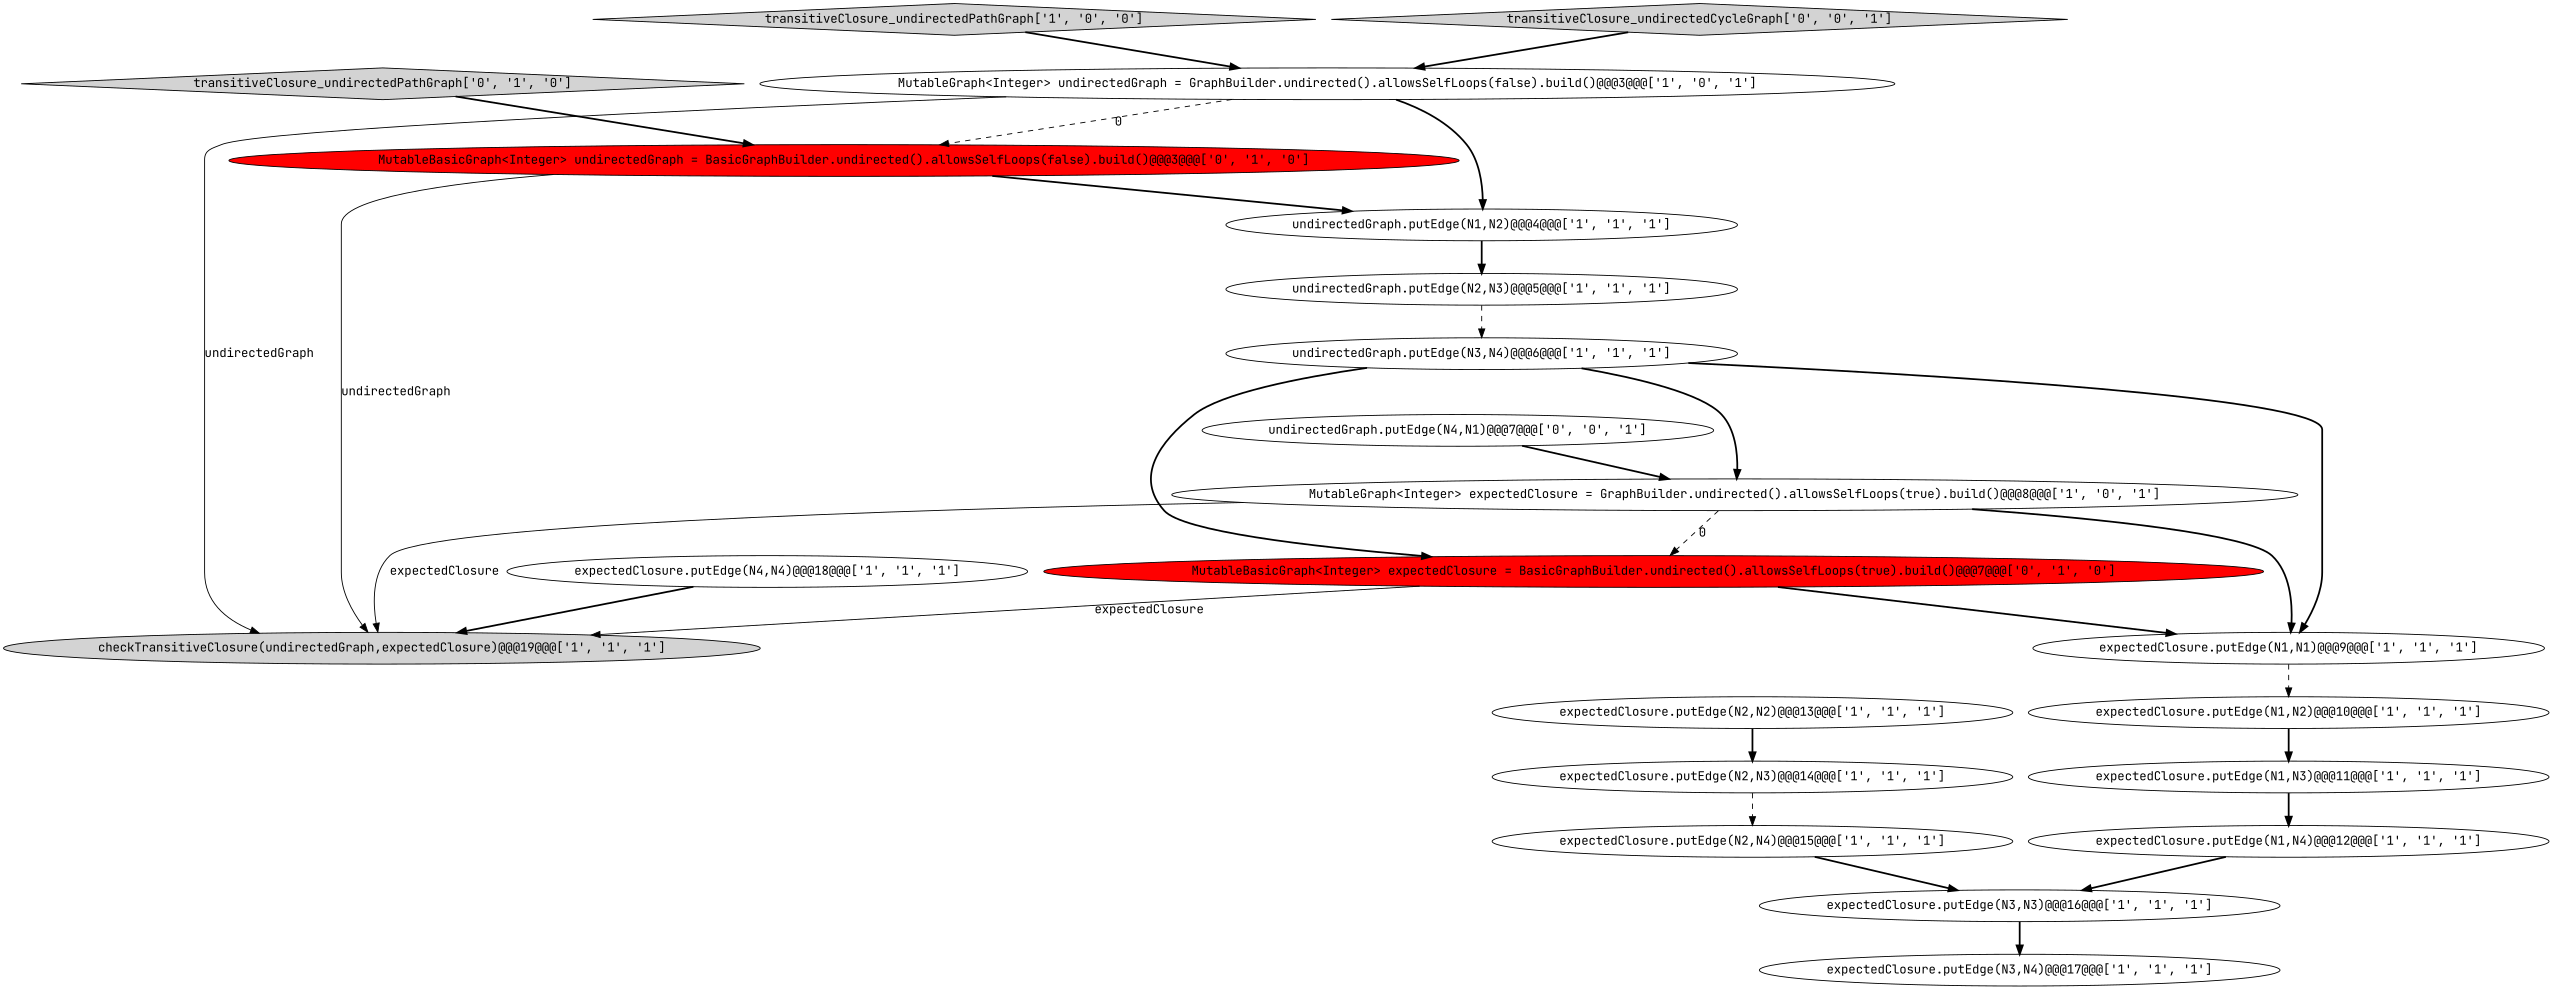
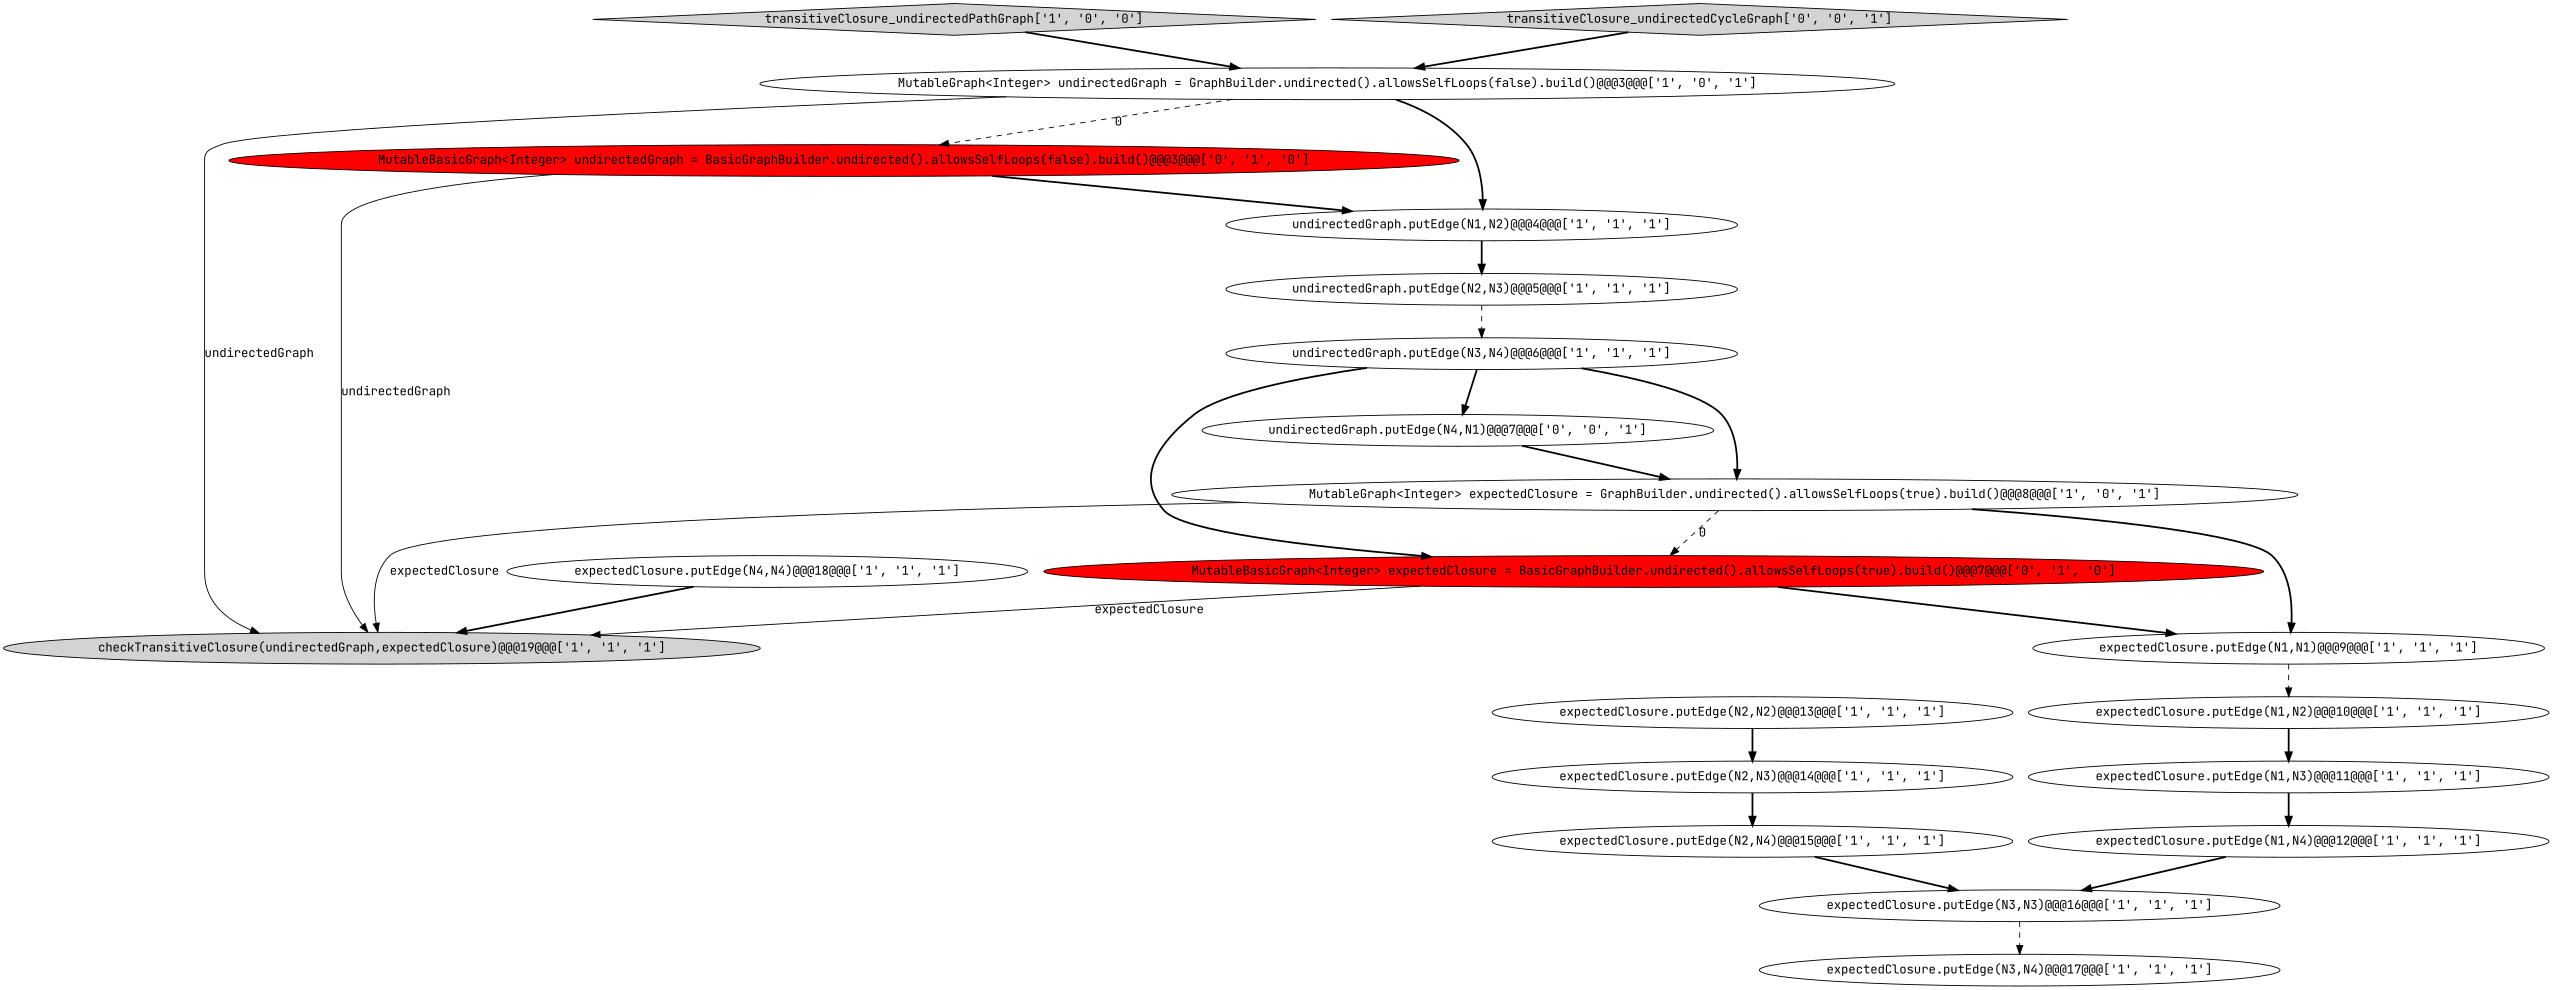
  digraph {
    fontname="JetBrains Mono"
    node [fillcolor=white fontname="JetBrains Mono" shape=ellipse style=filled]
    edge [fontname="JetBrains Mono" style=bold]
    n1 [label="expectedClosure.putEdge(N1,N3)@@@11@@@['1', '1', '1']"]
    n2 [label="expectedClosure.putEdge(N1,N4)@@@12@@@['1', '1', '1']"]
    n3 [label="expectedClosure.putEdge(N3,N3)@@@16@@@['1', '1', '1']"]
    n4 [fillcolor=lightgray label="checkTransitiveClosure(undirectedGraph,expectedClosure)@@@19@@@['1', '1', '1']"]
    n5 [label="undirectedGraph.putEdge(N3,N4)@@@6@@@['1', '1', '1']"]
    n6 [label="MutableGraph<Integer> expectedClosure = GraphBuilder.undirected().allowsSelfLoops(true).build()@@@8@@@['1', '0', '1']"]
    n7 [label="undirectedGraph.putEdge(N4,N1)@@@7@@@['0', '0', '1']"]
    n8 [fillcolor=red label="MutableBasicGraph<Integer> expectedClosure = BasicGraphBuilder.undirected().allowsSelfLoops(true).build()@@@7@@@['0', '1', '0']"]
    n9 [label="expectedClosure.putEdge(N1,N1)@@@9@@@['1', '1', '1']"]
    n10 [label="expectedClosure.putEdge(N1,N2)@@@10@@@['1', '1', '1']"]
    n11 [label="expectedClosure.putEdge(N3,N4)@@@17@@@['1', '1', '1']"]
    n12 [label="expectedClosure.putEdge(N4,N4)@@@18@@@['1', '1', '1']"]
    n13 [label="expectedClosure.putEdge(N2,N2)@@@13@@@['1', '1', '1']"]
    n14 [label="expectedClosure.putEdge(N2,N3)@@@14@@@['1', '1', '1']"]
    n15 [label="undirectedGraph.putEdge(N2,N3)@@@5@@@['1', '1', '1']"]
    n16 [label="undirectedGraph.putEdge(N1,N2)@@@4@@@['1', '1', '1']"]
    n17 [fillcolor=lightgray label="transitiveClosure_undirectedPathGraph['1', '0', '0']" shape=diamond]
    n18 [label="MutableGraph<Integer> undirectedGraph = GraphBuilder.undirected().allowsSelfLoops(false).build()@@@3@@@['1', '0', '1']"]
    n19 [fillcolor=red label="MutableBasicGraph<Integer> undirectedGraph = BasicGraphBuilder.undirected().allowsSelfLoops(false).build()@@@3@@@['0', '1', '0']"]
-   n20 [fillcolor=lightgray label="transitiveClosure_undirectedPathGraph['0', '1', '0']" shape=diamond]
    n21 [label="expectedClosure.putEdge(N2,N4)@@@15@@@['1', '1', '1']"]
    n22 [fillcolor=lightgray label="transitiveClosure_undirectedCycleGraph['0', '0', '1']" shape=diamond]
    n1 -> n2
    n2 -> n3
-   n3 -> n11
+   n3 -> n11 [style=dashed]
    n5 -> n6
-   n5 -> n9
+   n5 -> n7
    n5 -> n8
    n6 -> n4 [label=expectedClosure style=solid]
    n6 -> n8 [label=0 style=dashed]
    n6 -> n9
    n7 -> n6
    n8 -> n4 [label=expectedClosure style=solid]
    n8 -> n9
    n9 -> n10 [style=dashed]
    n10 -> n1
    n12 -> n4
    n13 -> n14
-   n14 -> n21 [style=dashed]
+   n14 -> n21
    n15 -> n5 [style=dashed]
    n16 -> n15
    n17 -> n18
    n18 -> n4 [label=undirectedGraph style=solid]
    n18 -> n16
    n18 -> n19 [label=0 style=dashed]
    n19 -> n4 [label=undirectedGraph style=solid]
    n19 -> n16
-   n20 -> n19
    n21 -> n3
    n22 -> n18
  }
